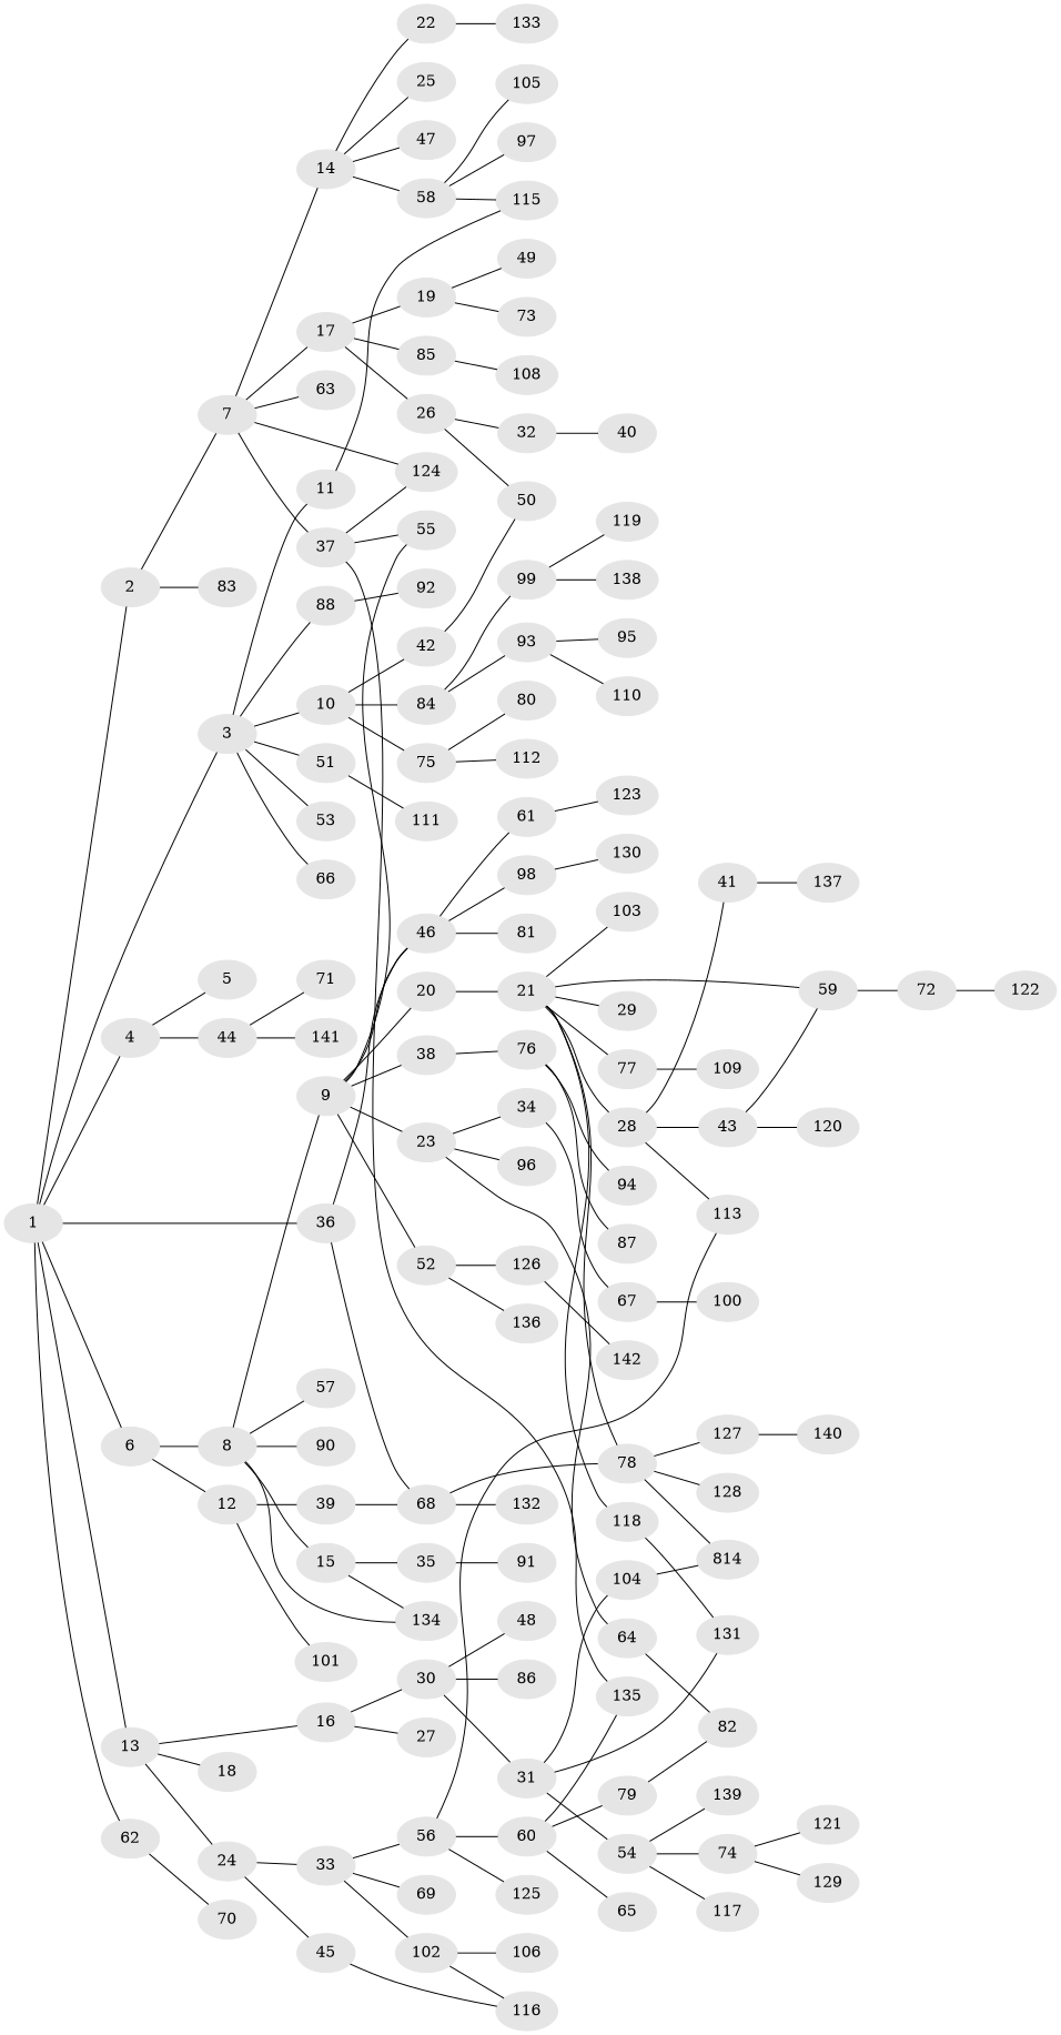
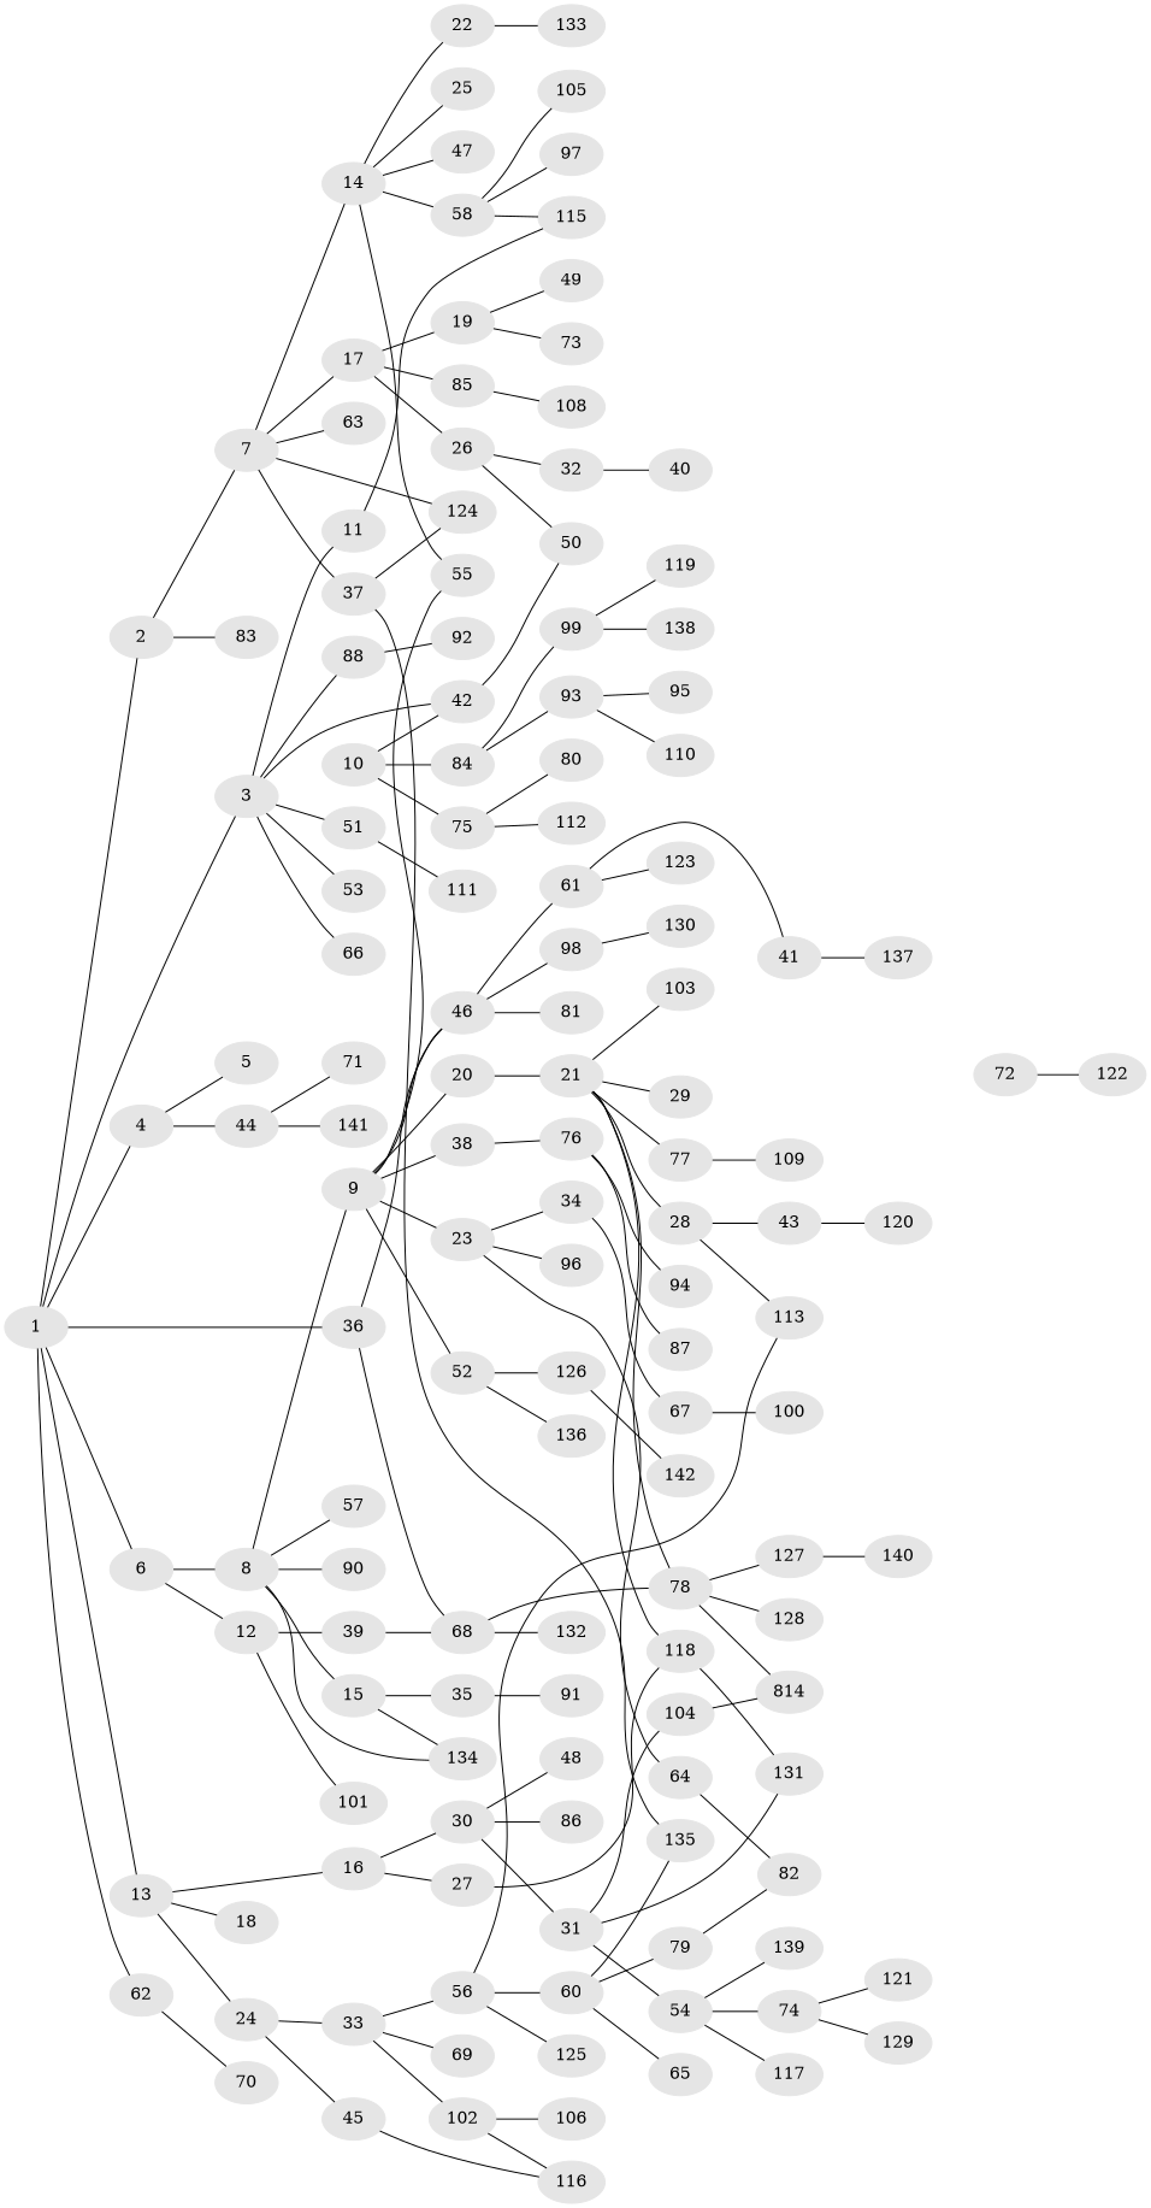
  graph {
    rankdir=LR
    node [color=gray90 style=filled]
    1
    2
    3
    4
    6
    13
    36
    62
    7
    83
    10
    11
    51
    53
    66
    88
    5
    44
    8
    12
    16
    18
    24
    46
    68
    70
    14
    17
    37
    63
    124
    42
    75
    84
    115
    111
    92
    71
    141
    9
    15
    57
    90
    134
    39
    101
    55
    22
    25
    47
    58
    19
    26
    85
    135
    20
    23
    38
    52
    35
    21
    34
    64
    96
    76
    61
    81
    98
    126
    136
    50
    80
    112
    93
    99
    27
    30
    33
    45
    133
    97
    105
    91
    118
    31
    48
    86
    49
    73
    32
    108
    28
    29
-   59
    77
    78
    103
    41
    43
    113
    72
    109
    n103 [label=814]
    127
    128
    131
    67
    82
    56
    69
    102
    116
    40
    137
    120
    54
    104
    74
    117
    139
    60
    125
    106
    100
    132
    87
    94
    123
    130
    142
    121
    129
    65
    79
    122
    140
    95
    110
    119
    138
    1 -- 2
    1 -- 3
    1 -- 4
    1 -- 6
    1 -- 13
    1 -- 36
    1 -- 62
    2 -- 7
    2 -- 83
-   3 -- 10
+   3 -- 42
    3 -- 11
    3 -- 51
    3 -- 53
    3 -- 66
    3 -- 88
    4 -- 5
    4 -- 44
    6 -- 8
    6 -- 12
    13 -- 16
    13 -- 18
    13 -- 24
    36 -- 46
    36 -- 68
    62 -- 70
    7 -- 14
    7 -- 17
    7 -- 37
    7 -- 63
    7 -- 124
    10 -- 42
    10 -- 75
    10 -- 84
    11 -- 115
    51 -- 111
    88 -- 92
    44 -- 71
    44 -- 141
    8 -- 9
    8 -- 15
    8 -- 57
    8 -- 90
    8 -- 134
    12 -- 39
    12 -- 101
    16 -- 27
    16 -- 30
    24 -- 33
    24 -- 45
    46 -- 61
    46 -- 81
    46 -- 98
    68 -- 78
    68 -- 132
-   37 -- 55
+   14 -- 55
    14 -- 22
    14 -- 25
    14 -- 47
    14 -- 58
    17 -- 19
    17 -- 26
    17 -- 85
    37 -- 124
    37 -- 135
    42 -- 50
    75 -- 80
    75 -- 112
    84 -- 93
    84 -- 99
    9 -- 46
    9 -- 55
    9 -- 20
    9 -- 23
    9 -- 38
    9 -- 52
    15 -- 134
    15 -- 35
    39 -- 68
    22 -- 133
    58 -- 115
    58 -- 97
    58 -- 105
    19 -- 49
    19 -- 73
    26 -- 50
    26 -- 32
    85 -- 108
    20 -- 21
    23 -- 34
    23 -- 64
    23 -- 96
    38 -- 76
    52 -- 126
    52 -- 136
    35 -- 91
    21 -- 118
    21 -- 28
    21 -- 29
-   21 -- 59
    21 -- 77
    21 -- 78
    21 -- 103
    34 -- 67
    64 -- 82
    76 -- 87
    76 -- 94
    61 -- 123
    98 -- 130
    126 -- 142
    93 -- 95
    93 -- 110
    99 -- 119
    99 -- 138
+   27 -- 118
    30 -- 31
    30 -- 48
    30 -- 86
    33 -- 56
    33 -- 69
    33 -- 102
    45 -- 116
    118 -- 131
    31 -- 131
    31 -- 54
    31 -- 104
    32 -- 40
-   28 -- 41
+   61 -- 41
    28 -- 43
    28 -- 113
-   59 -- 72
    77 -- 109
    78 -- n103
    78 -- 127
    78 -- 128
    41 -- 137
-   43 -- 59
    43 -- 120
    72 -- 122
    127 -- 140
    67 -- 100
    56 -- 113
    56 -- 60
    56 -- 125
    102 -- 116
    102 -- 106
    54 -- 74
    54 -- 117
    54 -- 139
    104 -- n103
    74 -- 121
    74 -- 129
    60 -- 135
    60 -- 65
    60 -- 79
    79 -- 82
  }
